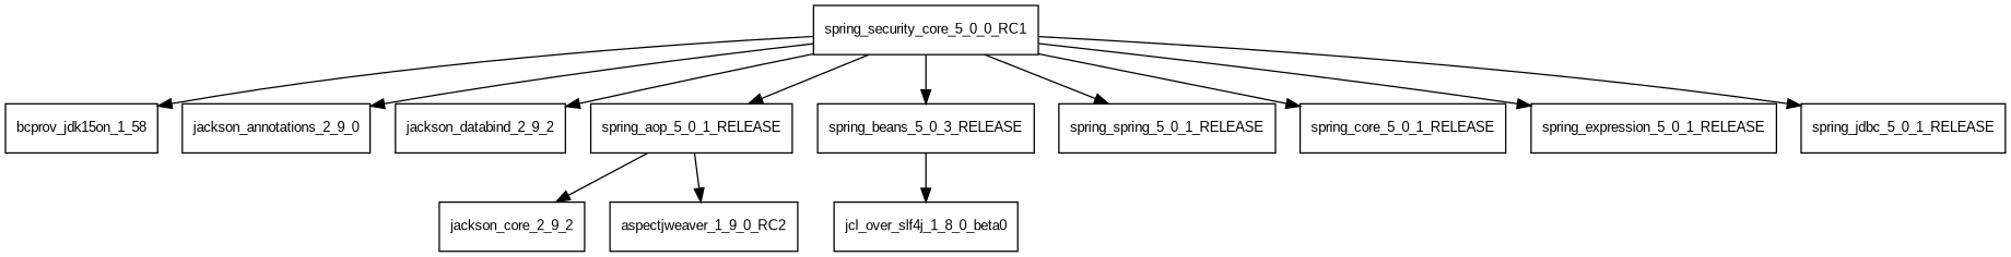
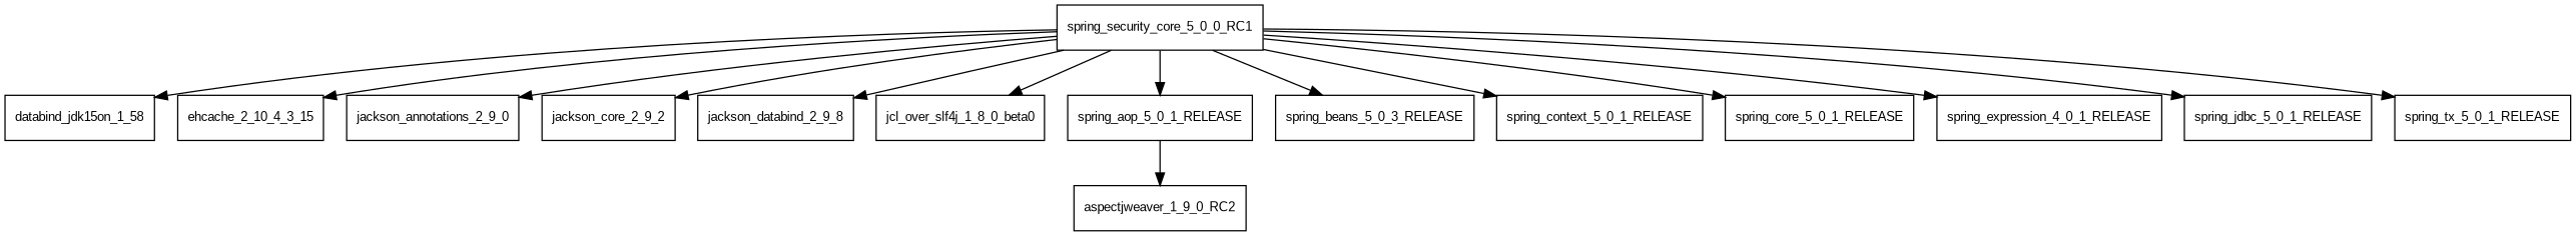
  digraph {
    fontname="Liberation Sans"
    node [fontname="Liberation Sans" fontsize=10.0 shape=box]
    edge [fontname="Liberation Sans"]
    spring_security_core_5_0_0_RC1
-   bcprov_jdk15on_1_58
+   bcprov_jdk15on_1_58 [label=databind_jdk15on_1_58]
+   ehcache_2_10_4_3_15
    jackson_annotations_2_9_0
    jackson_core_2_9_2
-   jackson_databind_2_9_2
+   jackson_databind_2_9_2 [label=jackson_databind_2_9_8]
    jcl_over_slf4j_1_8_0_beta0
    spring_aop_5_0_1_RELEASE
    n9 [label=spring_beans_5_0_3_RELEASE]
-   spring_context_5_0_1_RELEASE [label=spring_spring_5_0_1_RELEASE]
+   spring_context_5_0_1_RELEASE
    spring_core_5_0_1_RELEASE
-   spring_expression_5_0_1_RELEASE
+   spring_expression_5_0_1_RELEASE [label=spring_expression_4_0_1_RELEASE]
    spring_jdbc_5_0_1_RELEASE
+   spring_tx_5_0_1_RELEASE
    aspectjweaver_1_9_0_RC2
    spring_security_core_5_0_0_RC1 -> bcprov_jdk15on_1_58
+   spring_security_core_5_0_0_RC1 -> ehcache_2_10_4_3_15
    spring_security_core_5_0_0_RC1 -> jackson_annotations_2_9_0
-   spring_aop_5_0_1_RELEASE -> jackson_core_2_9_2
+   spring_security_core_5_0_0_RC1 -> jackson_core_2_9_2
    spring_security_core_5_0_0_RC1 -> jackson_databind_2_9_2
-   n9 -> jcl_over_slf4j_1_8_0_beta0
+   spring_security_core_5_0_0_RC1 -> jcl_over_slf4j_1_8_0_beta0
    spring_security_core_5_0_0_RC1 -> spring_aop_5_0_1_RELEASE
    spring_security_core_5_0_0_RC1 -> n9
    spring_security_core_5_0_0_RC1 -> spring_context_5_0_1_RELEASE
    spring_security_core_5_0_0_RC1 -> spring_core_5_0_1_RELEASE
    spring_security_core_5_0_0_RC1 -> spring_expression_5_0_1_RELEASE
    spring_security_core_5_0_0_RC1 -> spring_jdbc_5_0_1_RELEASE
+   spring_security_core_5_0_0_RC1 -> spring_tx_5_0_1_RELEASE
    spring_aop_5_0_1_RELEASE -> aspectjweaver_1_9_0_RC2
  }
